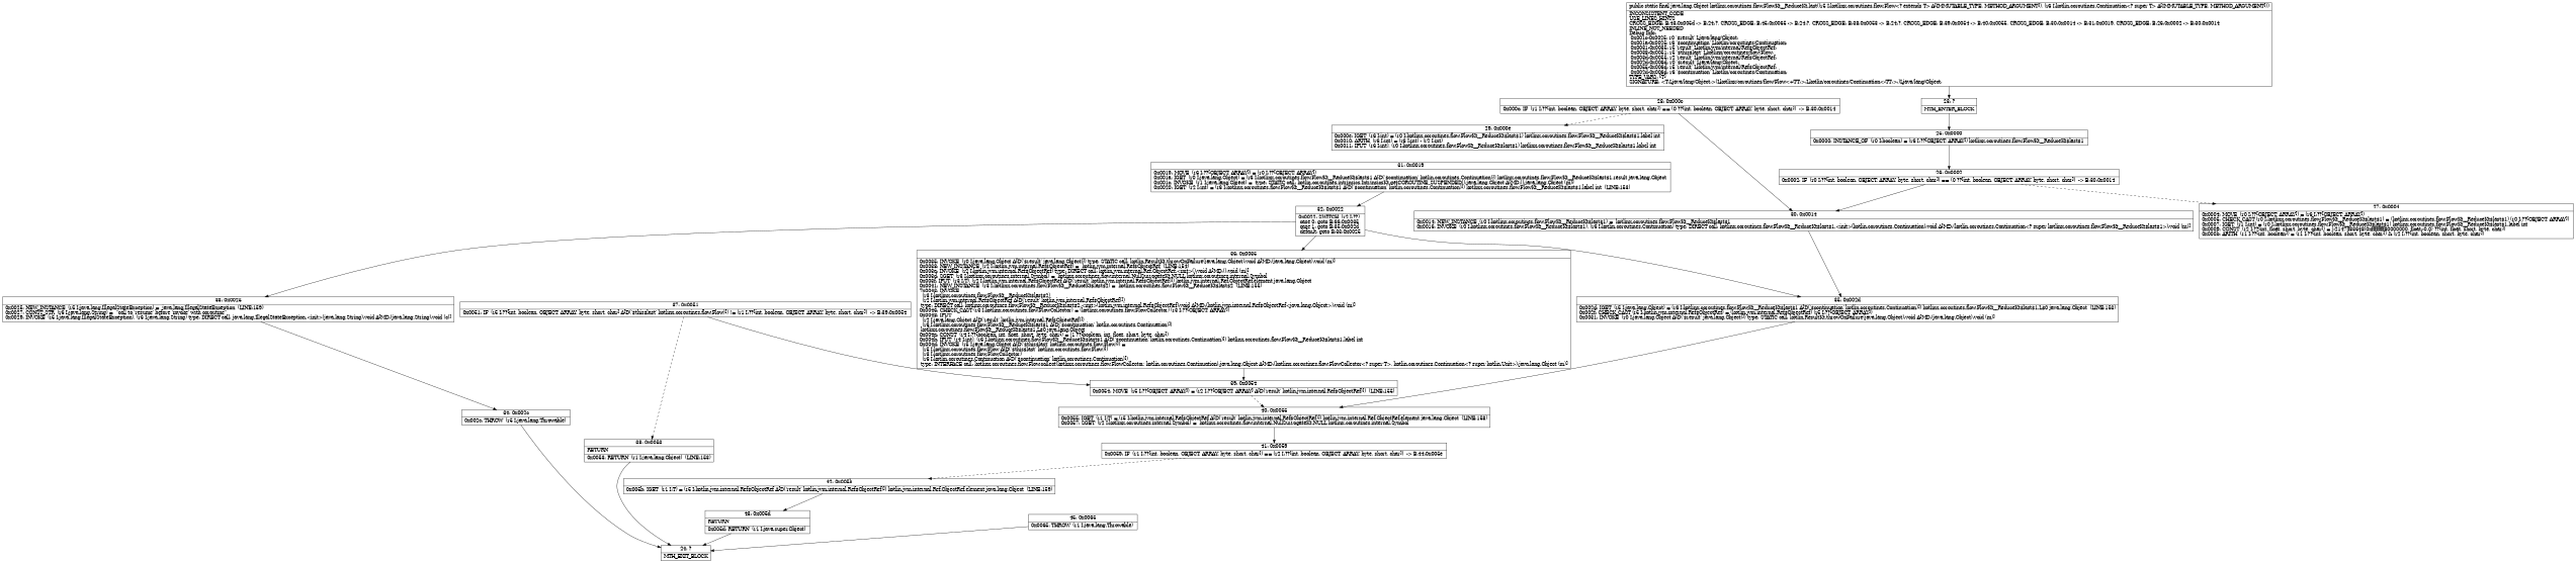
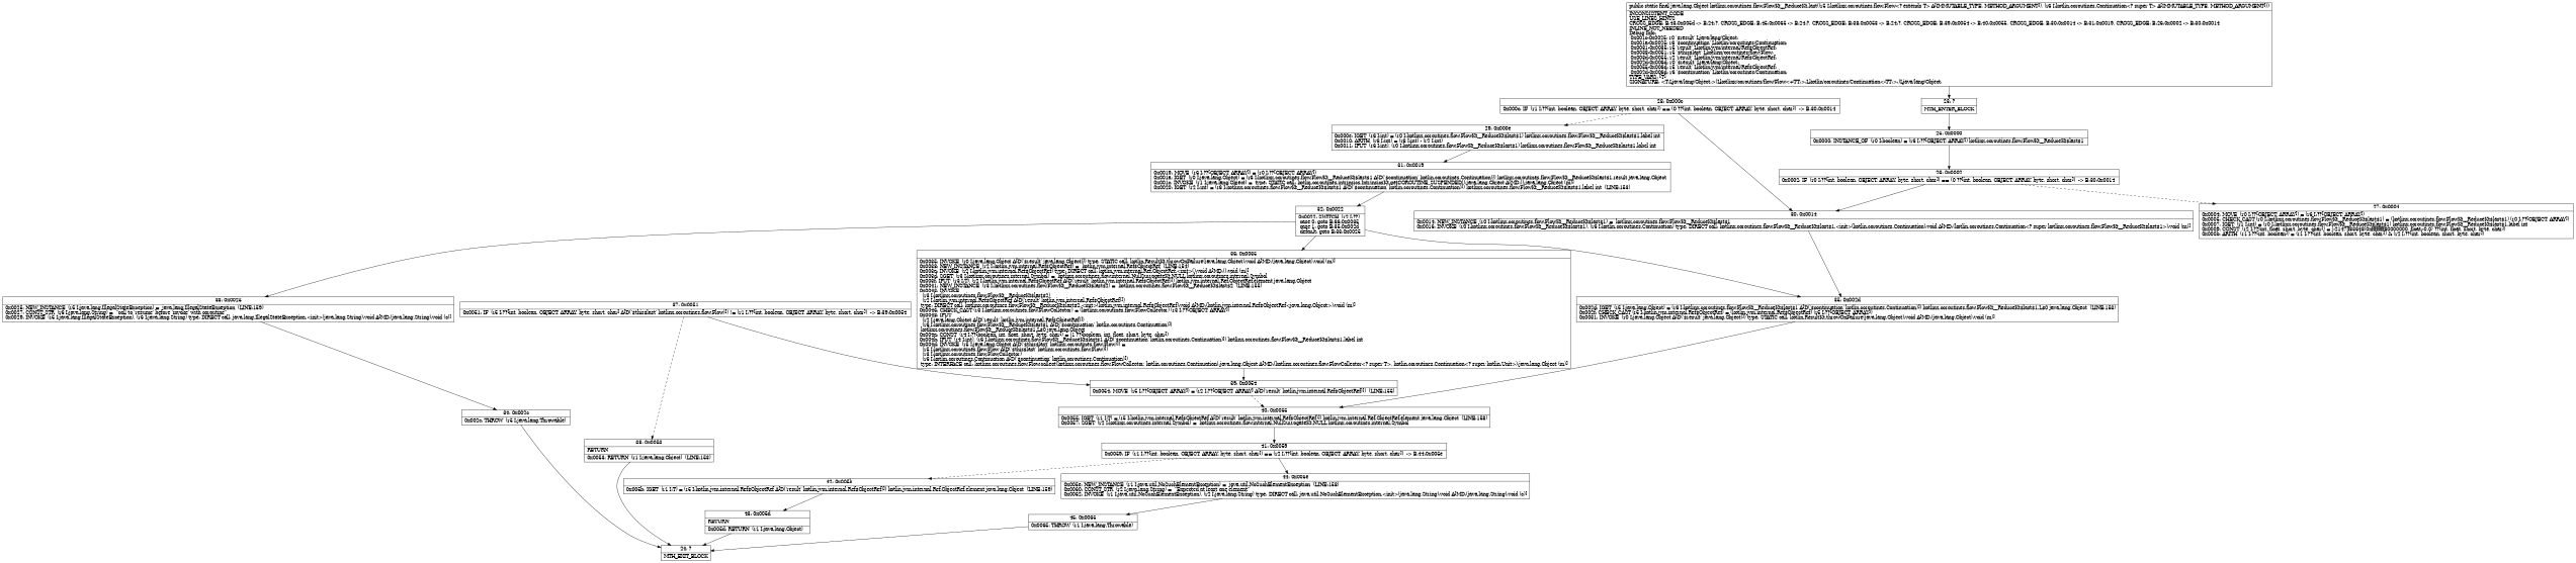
  digraph {
    node [shape=record]
    n1 [label="{23\:\ ?|MTH_ENTER_BLOCK\l}"]
    n2 [label="{25\:\ 0x0000|0x0000: INSTANCE_OF  (r0 I:boolean) = (r6 I:??[OBJECT, ARRAY]) kotlinx.coroutines.flow.FlowKt__ReduceKt$last$1 \l}"]
    n3 [label="{26\:\ 0x0002|0x0002: IF  (r0 I:??[int, boolean, OBJECT, ARRAY, byte, short, char]) == (0 ??[int, boolean, OBJECT, ARRAY, byte, short, char])  \-\> B:30:0x0014 \l}"]
    n4 [label="{27\:\ 0x0004|0x0004: MOVE  (r0 I:??[OBJECT, ARRAY]) = (r6 I:??[OBJECT, ARRAY]) \l0x0005: CHECK_CAST (r0 I:kotlinx.coroutines.flow.FlowKt__ReduceKt$last$1) = (kotlinx.coroutines.flow.FlowKt__ReduceKt$last$1) (r0 I:??[OBJECT, ARRAY]) \l0x0007: IGET  (r1 I:int) = (r0 I:kotlinx.coroutines.flow.FlowKt__ReduceKt$last$1) kotlinx.coroutines.flow.FlowKt__ReduceKt$last$1.label int \l0x0009: CONST  (r2 I:??[int, float, short, byte, char]) = (\-2147483648(0xffffffff80000000, float:\-0.0) ??[int, float, short, byte, char]) \l0x000b: ARITH  (r1 I:??[int, boolean]) = (r1 I:??[int, boolean, short, byte, char]) & (r2 I:??[int, boolean, short, byte, char]) \l}"]
    n5 [label="{30\:\ 0x0014|0x0014: NEW_INSTANCE  (r0 I:kotlinx.coroutines.flow.FlowKt__ReduceKt$last$1) =  kotlinx.coroutines.flow.FlowKt__ReduceKt$last$1 \l0x0016: INVOKE  (r0 I:kotlinx.coroutines.flow.FlowKt__ReduceKt$last$1), (r6 I:kotlin.coroutines.Continuation) type: DIRECT call: kotlinx.coroutines.flow.FlowKt__ReduceKt$last$1.\<init\>(kotlin.coroutines.Continuation):void A[MD:(kotlin.coroutines.Continuation\<? super kotlinx.coroutines.flow.FlowKt__ReduceKt$last$1\>):void (m)]\l}"]
    n6 [label="{35\:\ 0x002d|0x002d: IGET  (r5 I:java.lang.Object) = (r6 I:kotlinx.coroutines.flow.FlowKt__ReduceKt$last$1 A[D('$continuation' kotlin.coroutines.Continuation)]) kotlinx.coroutines.flow.FlowKt__ReduceKt$last$1.L$0 java.lang.Object  (LINE:153)\l0x002f: CHECK_CAST (r5 I:kotlin.jvm.internal.Ref$ObjectRef) = (kotlin.jvm.internal.Ref$ObjectRef) (r5 I:??[OBJECT, ARRAY]) \l0x0031: INVOKE  (r0 I:java.lang.Object A[D('$result' java.lang.Object)]) type: STATIC call: kotlin.ResultKt.throwOnFailure(java.lang.Object):void A[MD:(java.lang.Object):void (m)]\l}"]
    n7 [label="{28\:\ 0x000c|0x000c: IF  (r1 I:??[int, boolean, OBJECT, ARRAY, byte, short, char]) == (0 ??[int, boolean, OBJECT, ARRAY, byte, short, char])  \-\> B:30:0x0014 \l}"]
    n8 [label="{29\:\ 0x000e|0x000e: IGET  (r6 I:int) = (r0 I:kotlinx.coroutines.flow.FlowKt__ReduceKt$last$1) kotlinx.coroutines.flow.FlowKt__ReduceKt$last$1.label int \l0x0010: ARITH  (r6 I:int) = (r6 I:int) \- (r2 I:int) \l0x0011: IPUT  (r6 I:int), (r0 I:kotlinx.coroutines.flow.FlowKt__ReduceKt$last$1) kotlinx.coroutines.flow.FlowKt__ReduceKt$last$1.label int \l}"]
    n9 [label="{31\:\ 0x0019|0x0019: MOVE  (r6 I:??[OBJECT, ARRAY]) = (r0 I:??[OBJECT, ARRAY]) \l0x001a: IGET  (r0 I:java.lang.Object) = (r6 I:kotlinx.coroutines.flow.FlowKt__ReduceKt$last$1 A[D('$continuation' kotlin.coroutines.Continuation)]) kotlinx.coroutines.flow.FlowKt__ReduceKt$last$1.result java.lang.Object \l0x001c: INVOKE  (r1 I:java.lang.Object) =  type: STATIC call: kotlin.coroutines.intrinsics.IntrinsicsKt.getCOROUTINE_SUSPENDED():java.lang.Object A[MD:():java.lang.Object (m)]\l0x0020: IGET  (r2 I:int) = (r6 I:kotlinx.coroutines.flow.FlowKt__ReduceKt$last$1 A[D('$continuation' kotlin.coroutines.Continuation)]) kotlinx.coroutines.flow.FlowKt__ReduceKt$last$1.label int  (LINE:153)\l}"]
    n10 [label="{32\:\ 0x0022|0x0022: SWITCH  (r2 I:??)\l case 0: goto B:66:0x0035\l case 1: goto B:35:0x002d\l default: goto B:33:0x0025 \l}"]
    n11 [label="{33\:\ 0x0025|0x0025: NEW_INSTANCE  (r5 I:java.lang.IllegalStateException) =  java.lang.IllegalStateException  (LINE:159)\l0x0027: CONST_STR  (r6 I:java.lang.String) =  \"call to 'resume' before 'invoke' with coroutine\" \l0x0029: INVOKE  (r5 I:java.lang.IllegalStateException), (r6 I:java.lang.String) type: DIRECT call: java.lang.IllegalStateException.\<init\>(java.lang.String):void A[MD:(java.lang.String):void (c)]\l}"]
-   n12 [label="{36\:\ 0x0035|0x0035: INVOKE  (r0 I:java.lang.Object A[D('$result' java.lang.Object)]) type: STATIC call: kotlin.ResultKt.throwOnFailure(java.lang.Object):void A[MD:(java.lang.Object):void (m)]\l0x0038: NEW_INSTANCE  (r2 I:kotlin.jvm.internal.Ref$ObjectRef) =  kotlin.jvm.internal.Ref$ObjectRef  (LINE:154)\l0x003a: INVOKE  (r2 I:kotlin.jvm.internal.Ref$ObjectRef) type: DIRECT call: kotlin.jvm.internal.Ref.ObjectRef.\<init\>():void A[MD:():void (m)]\l0x003d: SGET  (r3 I:kotlinx.coroutines.internal.Symbol) =  kotlinx.coroutines.flow.internal.NullSurrogateKt.NULL kotlinx.coroutines.internal.Symbol \l0x003f: IPUT  (r3 I:T), (r2 I:kotlin.jvm.internal.Ref$ObjectRef A[D('result' kotlin.jvm.internal.Ref$ObjectRef)]) kotlin.jvm.internal.Ref.ObjectRef.element java.lang.Object \l0x0041: NEW_INSTANCE  (r3 I:kotlinx.coroutines.flow.FlowKt__ReduceKt$last$2) =  kotlinx.coroutines.flow.FlowKt__ReduceKt$last$2  (LINE:155)\l7x0043: INVOKE  \l  (r3 I:kotlinx.coroutines.flow.FlowKt__ReduceKt$last$2)\l  (r2 I:kotlin.jvm.internal.Ref$ObjectRef A[D('result' kotlin.jvm.internal.Ref$ObjectRef)])\l type: DIRECT call: kotlinx.coroutines.flow.FlowKt__ReduceKt$last$2.\<init\>(kotlin.jvm.internal.Ref$ObjectRef):void A[MD:(kotlin.jvm.internal.Ref$ObjectRef\<java.lang.Object\>):void (m)]\l0x0046: CHECK_CAST (r3 I:kotlinx.coroutines.flow.FlowCollector) = (kotlinx.coroutines.flow.FlowCollector) (r3 I:??[OBJECT, ARRAY]) \l0x0048: IPUT  \l  (r2 I:java.lang.Object A[D('result' kotlin.jvm.internal.Ref$ObjectRef)])\l  (r6 I:kotlinx.coroutines.flow.FlowKt__ReduceKt$last$1 A[D('$continuation' kotlin.coroutines.Continuation)])\l kotlinx.coroutines.flow.FlowKt__ReduceKt$last$1.L$0 java.lang.Object \l0x004a: CONST  (r4 I:??[boolean, int, float, short, byte, char]) = (1 ??[boolean, int, float, short, byte, char]) \l0x004b: IPUT  (r4 I:int), (r6 I:kotlinx.coroutines.flow.FlowKt__ReduceKt$last$1 A[D('$continuation' kotlin.coroutines.Continuation)]) kotlinx.coroutines.flow.FlowKt__ReduceKt$last$1.label int \l0x004d: INVOKE  (r5 I:java.lang.Object A[D('$this$last' kotlinx.coroutines.flow.Flow)]) = \l  (r5 I:kotlinx.coroutines.flow.Flow A[D('$this$last' kotlinx.coroutines.flow.Flow)])\l  (r3 I:kotlinx.coroutines.flow.FlowCollector)\l  (r6 I:kotlin.coroutines.Continuation A[D('$continuation' kotlin.coroutines.Continuation)])\l type: INTERFACE call: kotlinx.coroutines.flow.Flow.collect(kotlinx.coroutines.flow.FlowCollector, kotlin.coroutines.Continuation):java.lang.Object A[MD:(kotlinx.coroutines.flow.FlowCollector\<? super T\>, kotlin.coroutines.Continuation\<? super kotlin.Unit\>):java.lang.Object (m)]\l}"]
+   n12 [label="{36\:\ 0x0035|0x0035: INVOKE  (r0 I:java.lang.Object A[D('$result' java.lang.Object)]) type: STATIC call: kotlin.ResultKt.throwOnFailure(java.lang.Object):void A[MD:(java.lang.Object):void (m)]\l0x0038: NEW_INSTANCE  (r2 I:kotlin.jvm.internal.Ref$ObjectRef) =  kotlin.jvm.internal.Ref$ObjectRef  (LINE:154)\l0x003a: INVOKE  (r2 I:kotlin.jvm.internal.Ref$ObjectRef) type: DIRECT call: kotlin.jvm.internal.Ref.ObjectRef.\<init\>():void A[MD:():void (m)]\l0x003d: SGET  (r3 I:kotlinx.coroutines.internal.Symbol) =  kotlinx.coroutines.flow.internal.NullSurrogateKt.NULL kotlinx.coroutines.internal.Symbol \l0x003f: IPUT  (r3 I:T), (r2 I:kotlin.jvm.internal.Ref$ObjectRef A[D('result' kotlin.jvm.internal.Ref$ObjectRef)]) kotlin.jvm.internal.Ref.ObjectRef.element java.lang.Object \l0x0041: NEW_INSTANCE  (r3 I:kotlinx.coroutines.flow.FlowKt__ReduceKt$last$2) =  kotlinx.coroutines.flow.FlowKt__ReduceKt$last$2  (LINE:155)\l0x0043: INVOKE  \l  (r3 I:kotlinx.coroutines.flow.FlowKt__ReduceKt$last$2)\l  (r2 I:kotlin.jvm.internal.Ref$ObjectRef A[D('result' kotlin.jvm.internal.Ref$ObjectRef)])\l type: DIRECT call: kotlinx.coroutines.flow.FlowKt__ReduceKt$last$2.\<init\>(kotlin.jvm.internal.Ref$ObjectRef):void A[MD:(kotlin.jvm.internal.Ref$ObjectRef\<java.lang.Object\>):void (m)]\l0x0046: CHECK_CAST (r3 I:kotlinx.coroutines.flow.FlowCollector) = (kotlinx.coroutines.flow.FlowCollector) (r3 I:??[OBJECT, ARRAY]) \l0x0048: IPUT  \l  (r2 I:java.lang.Object A[D('result' kotlin.jvm.internal.Ref$ObjectRef)])\l  (r6 I:kotlinx.coroutines.flow.FlowKt__ReduceKt$last$1 A[D('$continuation' kotlin.coroutines.Continuation)])\l kotlinx.coroutines.flow.FlowKt__ReduceKt$last$1.L$0 java.lang.Object \l0x004a: CONST  (r4 I:??[boolean, int, float, short, byte, char]) = (1 ??[boolean, int, float, short, byte, char]) \l0x004b: IPUT  (r4 I:int), (r6 I:kotlinx.coroutines.flow.FlowKt__ReduceKt$last$1 A[D('$continuation' kotlin.coroutines.Continuation)]) kotlinx.coroutines.flow.FlowKt__ReduceKt$last$1.label int \l0x004d: INVOKE  (r5 I:java.lang.Object A[D('$this$last' kotlinx.coroutines.flow.Flow)]) = \l  (r5 I:kotlinx.coroutines.flow.Flow A[D('$this$last' kotlinx.coroutines.flow.Flow)])\l  (r3 I:kotlinx.coroutines.flow.FlowCollector)\l  (r6 I:kotlin.coroutines.Continuation A[D('$continuation' kotlin.coroutines.Continuation)])\l type: INTERFACE call: kotlinx.coroutines.flow.Flow.collect(kotlinx.coroutines.flow.FlowCollector, kotlin.coroutines.Continuation):java.lang.Object A[MD:(kotlinx.coroutines.flow.FlowCollector\<? super T\>, kotlin.coroutines.Continuation\<? super kotlin.Unit\>):java.lang.Object (m)]\l}"]
    n13 [label="{34\:\ 0x002c|0x002c: THROW  (r5 I:java.lang.Throwable) \l}"]
    n14 [label="{40\:\ 0x0055|0x0055: IGET  (r1 I:T) = (r5 I:kotlin.jvm.internal.Ref$ObjectRef A[D('result' kotlin.jvm.internal.Ref$ObjectRef)]) kotlin.jvm.internal.Ref.ObjectRef.element java.lang.Object  (LINE:158)\l0x0057: SGET  (r2 I:kotlinx.coroutines.internal.Symbol) =  kotlinx.coroutines.flow.internal.NullSurrogateKt.NULL kotlinx.coroutines.internal.Symbol \l}"]
    n15 [label="{39\:\ 0x0054|0x0054: MOVE  (r5 I:??[OBJECT, ARRAY]) = (r2 I:??[OBJECT, ARRAY] A[D('result' kotlin.jvm.internal.Ref$ObjectRef)])  (LINE:155)\l}"]
    n16 [label="{24\:\ ?|MTH_EXIT_BLOCK\l}"]
    n17 [label="{41\:\ 0x0059|0x0059: IF  (r1 I:??[int, boolean, OBJECT, ARRAY, byte, short, char]) == (r2 I:??[int, boolean, OBJECT, ARRAY, byte, short, char])  \-\> B:44:0x005e \l}"]
    n18 [label="{42\:\ 0x005b|0x005b: IGET  (r1 I:T) = (r5 I:kotlin.jvm.internal.Ref$ObjectRef A[D('result' kotlin.jvm.internal.Ref$ObjectRef)]) kotlin.jvm.internal.Ref.ObjectRef.element java.lang.Object  (LINE:159)\l}"]
-   n20 [label="{43\:\ 0x005d|RETURN\l|0x005d: RETURN  (r1 I:java.super.Object) \l}"]
+   n19 [label="{44\:\ 0x005e|0x005e: NEW_INSTANCE  (r1 I:java.util.NoSuchElementException) =  java.util.NoSuchElementException  (LINE:158)\l0x0060: CONST_STR  (r2 I:java.lang.String) =  \"Expected at least one element\" \l0x0062: INVOKE  (r1 I:java.util.NoSuchElementException), (r2 I:java.lang.String) type: DIRECT call: java.util.NoSuchElementException.\<init\>(java.lang.String):void A[MD:(java.lang.String):void (c)]\l}"]
+   n20 [label="{43\:\ 0x005d|RETURN\l|0x005d: RETURN  (r1 I:java.lang.Object) \l}"]
    n21 [label="{45\:\ 0x0065|0x0065: THROW  (r1 I:java.lang.Throwable) \l}"]
    n22 [label="{37\:\ 0x0051|0x0051: IF  (r5 I:??[int, boolean, OBJECT, ARRAY, byte, short, char] A[D('$this$last' kotlinx.coroutines.flow.Flow)]) != (r1 I:??[int, boolean, OBJECT, ARRAY, byte, short, char])  \-\> B:39:0x0054 \l}"]
    n23 [label="{38\:\ 0x0053|RETURN\l|0x0053: RETURN  (r1 I:java.lang.Object)  (LINE:153)\l}"]
    n24 [label="{public static final java.lang.Object kotlinx.coroutines.flow.FlowKt__ReduceKt.last((r5 I:kotlinx.coroutines.flow.Flow\<? extends T\> A[IMMUTABLE_TYPE, METHOD_ARGUMENT]), (r6 I:kotlin.coroutines.Continuation\<? super T\> A[IMMUTABLE_TYPE, METHOD_ARGUMENT]))  | INCONSISTENT_CODE\lUSE_LINES_HINTS\lCROSS_EDGE: B:43:0x005d \-\> B:24:?, CROSS_EDGE: B:45:0x0065 \-\> B:24:?, CROSS_EDGE: B:38:0x0053 \-\> B:24:?, CROSS_EDGE: B:39:0x0054 \-\> B:40:0x0055, CROSS_EDGE: B:30:0x0014 \-\> B:31:0x0019, CROSS_EDGE: B:26:0x0002 \-\> B:30:0x0014\lINLINE_NOT_NEEDED\lDebug Info:\l  0x001c\-0x0025: r0 '$result' Ljava\/lang\/Object;\l  0x001a\-0x0025: r6 '$continuation' Lkotlin\/coroutines\/Continuation;\l  0x0031\-0x0035: r5 'result' Lkotlin\/jvm\/internal\/Ref$ObjectRef;\l  0x0038\-0x0051: r5 '$this$last' Lkotlinx\/coroutines\/flow\/Flow;\l  0x003d\-0x0055: r2 'result' Lkotlin\/jvm\/internal\/Ref$ObjectRef;\l  0x002d\-0x006d: r0 '$result' Ljava\/lang\/Object;\l  0x0055\-0x006d: r5 'result' Lkotlin\/jvm\/internal\/Ref$ObjectRef;\l  0x002d\-0x006d: r6 '$continuation' Lkotlin\/coroutines\/Continuation;\lTYPE_VARS: [T]\lSIGNATURE: \<T:Ljava\/lang\/Object;\>(Lkotlinx\/coroutines\/flow\/Flow\<+TT;\>;Lkotlin\/coroutines\/Continuation\<\-TT;\>;)Ljava\/lang\/Object;\l}"]
    n1 -> n2
    n2 -> n3
    n3 -> n4 [style=dashed]
    n3 -> n5
    n5 -> n6
    n6 -> n14
    n7 -> n5
    n7 -> n8 [style=dashed]
+   n8 -> n9
    n9 -> n10
    n10 -> n6
    n10 -> n11
    n10 -> n12
    n11 -> n13
    n12 -> n15
    n13 -> n16
    n14 -> n17
    n15 -> n14 [style=dashed]
    n17 -> n18 [style=dashed]
+   n17 -> n19
    n18 -> n20
+   n19 -> n21
    n20 -> n16
    n21 -> n16
    n22 -> n15
    n22 -> n23 [style=dashed]
    n23 -> n16
    n24 -> n1
  }
